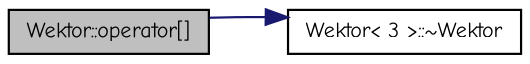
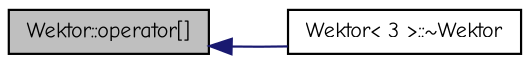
  digraph {
    rankdir=LR
    fontname="Comic Neue"
    node [color=black fontname="Comic Neue" fontsize=10 shape=record style=filled]
    n1 [fillcolor=grey75 fontcolor=black height=0.2 label="Wektor::operator[]" width=0.4]
    n2 [fillcolor=white height=0.2 label="Wektor\< 3 \>::~Wektor" width=0.4]
-   n2 -> n1 [color=midnightblue dir=back fontname="Comic Neue" fontsize=10 labelfontname=Helvetica labelfontsize=10 style=solid]
+   n1 -> n2 [color=midnightblue dir=back fontname="Comic Neue" fontsize=10 labelfontname=Helvetica labelfontsize=10 style=solid]
  }
